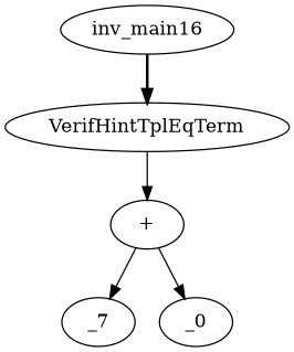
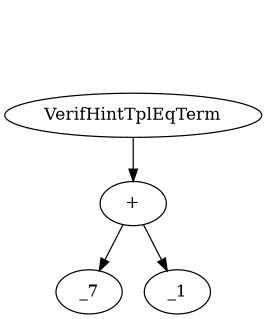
  digraph {
    edge [arrowhead=normal style=solid]
-   n1 [label=inv_main16]
    n2 [label=VerifHintTplEqTerm]
    n3 [label="+"]
    n4 [label=_7]
-   n5 [label=_0]
-   n1 -> n2 [style=bold]
+   n5 [label=_1]
    n2 -> n3
    n3 -> n4
    n3 -> n5
  }
